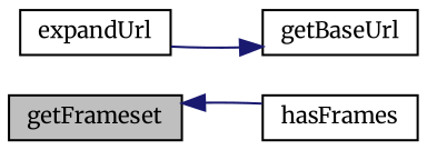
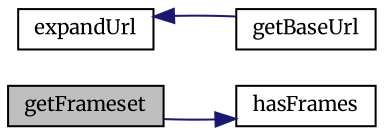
  digraph {
    fontname=Merriweather
    rankdir=LR
    node [color=black fillcolor=white fontname=Merriweather fontsize=10 shape=record style=filled]
    edge [color=midnightblue fontname=Merriweather fontsize=10 labelfontname=Helvetica labelfontsize=10 style=solid]
    n1 [fillcolor=grey75 fontcolor=black height=0.2 label=getFrameset width=0.4]
    n2 [height=0.2 label=hasFrames width=0.4]
    n3 [height=0.2 label=expandUrl width=0.4]
    n4 [height=0.2 label=getBaseUrl width=0.4]
-   n2 -> n1
-   n3 -> n4
+   n1 -> n2
+   n4 -> n3
  }
